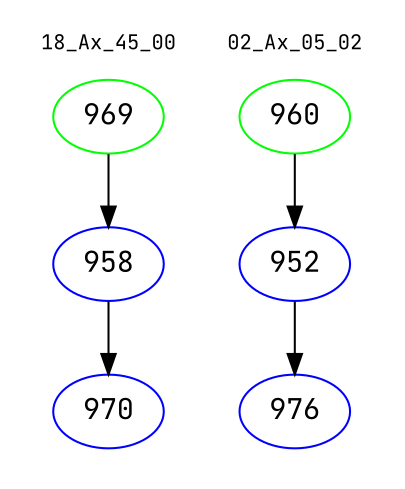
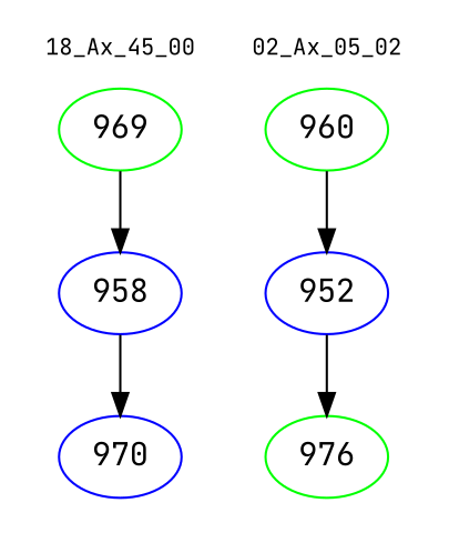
  digraph {
    fontname="JetBrains Mono"
    node [color=blue fontname="JetBrains Mono"]
    edge [color=black fontname="JetBrains Mono"]
    n1 [color=green label=969]
    n2 [label=958]
    n3 [label=970]
    n4 [color=green label=960]
    n5 [label=952]
-   n6 [label=976]
+   n6 [color=green label=976]
    subgraph cluster_1 {
      color=white
      fontsize=10
      label="18_Ax_45_00"
      n1
      n2
      n3
    }
    subgraph cluster_2 {
      color=white
      fontsize=10
      label="02_Ax_05_02"
      n4
      n5
      n6
    }
    n1 -> n2
    n2 -> n3
    n4 -> n5
    n5 -> n6
  }
